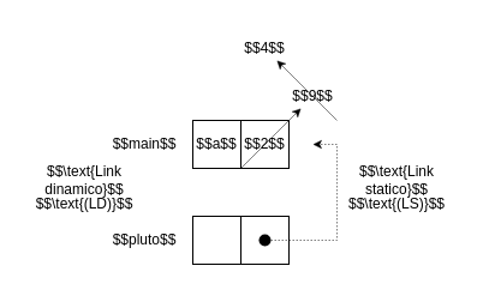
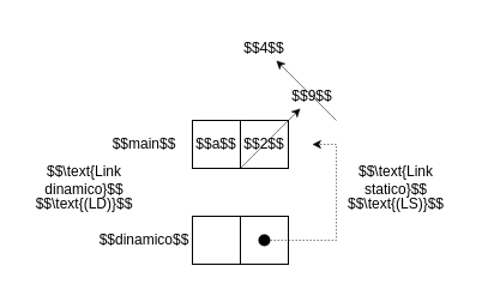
  <mxCell id="0" />
  <mxCell id="1" parent="0" />
  <mxCell id="2" value="" style="rounded=0;whiteSpace=wrap;html=1;" parent="1" vertex="1"><mxGeometry x="160" y="100" width="80" height="40" as="geometry" /></mxCell>
  <mxCell id="3" value="" style="endArrow=none;html=1;rounded=0;entryX=0.5;entryY=0;entryDx=0;entryDy=0;exitX=0.5;exitY=1;exitDx=0;exitDy=0;" parent="1" source="2" target="2" edge="1"><mxGeometry width="50" height="50" relative="1" as="geometry"><mxPoint x="110" y="210" as="sourcePoint" /><mxPoint x="160" y="160" as="targetPoint" /></mxGeometry></mxCell>
  <mxCell id="4" value="$$a$$" style="text;html=1;strokeColor=none;fillColor=none;align=center;verticalAlign=middle;whiteSpace=wrap;rounded=0;" parent="1" vertex="1"><mxGeometry x="160" y="100" width="40" height="40" as="geometry" /></mxCell>
  <mxCell id="5" value="$$2$$" style="text;html=1;strokeColor=none;fillColor=none;align=center;verticalAlign=middle;whiteSpace=wrap;rounded=0;" parent="1" vertex="1"><mxGeometry x="200" y="100" width="40" height="40" as="geometry" /></mxCell>
  <mxCell id="6" value="" style="endArrow=classic;html=1;rounded=0;strokeWidth=0.5;" parent="1" edge="1"><mxGeometry width="50" height="50" relative="1" as="geometry"><mxPoint x="200" y="140" as="sourcePoint" /><mxPoint x="250" y="90" as="targetPoint" /></mxGeometry></mxCell>
  <mxCell id="7" value="$$9$$" style="text;html=1;strokeColor=none;fillColor=none;align=center;verticalAlign=middle;whiteSpace=wrap;rounded=0;" parent="1" vertex="1"><mxGeometry x="240" width="40" height="40" as="geometry" y="60" /></mxCell>
  <mxCell id="8" value="$$main$$" style="text;html=1;strokeColor=none;fillColor=none;align=center;verticalAlign=middle;whiteSpace=wrap;rounded=0;" parent="1" vertex="1"><mxGeometry x="80" y="100" width="80" height="40" as="geometry" /></mxCell>
  <mxCell id="9" value="" style="rounded=0;whiteSpace=wrap;html=1;" parent="1" vertex="1"><mxGeometry x="160" y="180" width="80" height="40" as="geometry" /></mxCell>
  <mxCell id="10" value="" style="endArrow=none;html=1;rounded=0;entryX=0.5;entryY=0;entryDx=0;entryDy=0;exitX=0.5;exitY=1;exitDx=0;exitDy=0;" parent="1" source="9" target="9" edge="1"><mxGeometry width="50" height="50" relative="1" as="geometry"><mxPoint x="110" y="290" as="sourcePoint" /><mxPoint x="160" y="240" as="targetPoint" /></mxGeometry></mxCell>
- <mxCell id="11" value="$$pluto$$" style="text;html=1;strokeColor=none;fillColor=none;align=center;verticalAlign=middle;whiteSpace=wrap;rounded=0;" parent="1" vertex="1"><mxGeometry x="80" y="180" width="80" height="40" as="geometry" /></mxCell>
+ <mxCell id="11" value="$$dinamico$$" style="text;html=1;strokeColor=none;fillColor=none;align=center;verticalAlign=middle;whiteSpace=wrap;rounded=0;" parent="1" vertex="1"><mxGeometry x="80" y="180" width="80" height="40" as="geometry" /></mxCell>
  <mxCell id="12" style="edgeStyle=orthogonalEdgeStyle;rounded=0;orthogonalLoop=1;jettySize=auto;html=1;strokeWidth=0.5;dashed=1;" parent="1" source="13" edge="1"><mxGeometry relative="1" as="geometry"><mxPoint x="260" y="120" as="targetPoint" /><Array as="points"><mxPoint x="280" y="200" /><mxPoint x="280" y="120" /></Array></mxGeometry></mxCell>
  <mxCell id="13" value="" style="shape=ellipse;fillColor=#000000;strokeColor=none;html=1;sketch=0;" parent="1" vertex="1"><mxGeometry x="215" y="195" width="10" height="10" as="geometry" /></mxCell>
  <mxCell id="14" value="" style="endArrow=classic;html=1;rounded=0;strokeWidth=0.5;" parent="1" edge="1"><mxGeometry width="50" height="50" relative="1" as="geometry"><mxPoint x="280" y="100" as="sourcePoint" /><mxPoint x="230" y="50" as="targetPoint" /></mxGeometry></mxCell>
  <mxCell id="15" value="$$4$$" style="text;html=1;strokeColor=none;fillColor=none;align=center;verticalAlign=middle;whiteSpace=wrap;rounded=0;" parent="1" vertex="1"><mxGeometry x="200" y="20" width="40" height="40" as="geometry" /></mxCell>
  <mxCell id="16" value="$$\text{Link dinamico}$$" style="text;html=1;strokeColor=none;fillColor=none;align=center;verticalAlign=middle;whiteSpace=wrap;rounded=0;" vertex="1" parent="1"><mxGeometry x="20" y="140" width="100" height="20" as="geometry" /></mxCell>
  <mxCell id="17" value="$$\text{(LD)}$$" style="text;html=1;strokeColor=none;fillColor=none;align=center;verticalAlign=middle;whiteSpace=wrap;rounded=0;" vertex="1" parent="1"><mxGeometry x="20" y="160" width="100" height="20" as="geometry" /></mxCell>
  <mxCell id="18" value="$$\text{Link statico}$$" style="text;html=1;strokeColor=none;fillColor=none;align=center;verticalAlign=middle;whiteSpace=wrap;rounded=0;" vertex="1" parent="1"><mxGeometry x="280" y="140" width="100" height="20" as="geometry" /></mxCell>
  <mxCell id="19" value="$$\text{(LS)}$$" style="text;html=1;strokeColor=none;fillColor=none;align=center;verticalAlign=middle;whiteSpace=wrap;rounded=0;" vertex="1" parent="1"><mxGeometry x="280" y="160" width="100" height="20" as="geometry" /></mxCell>
